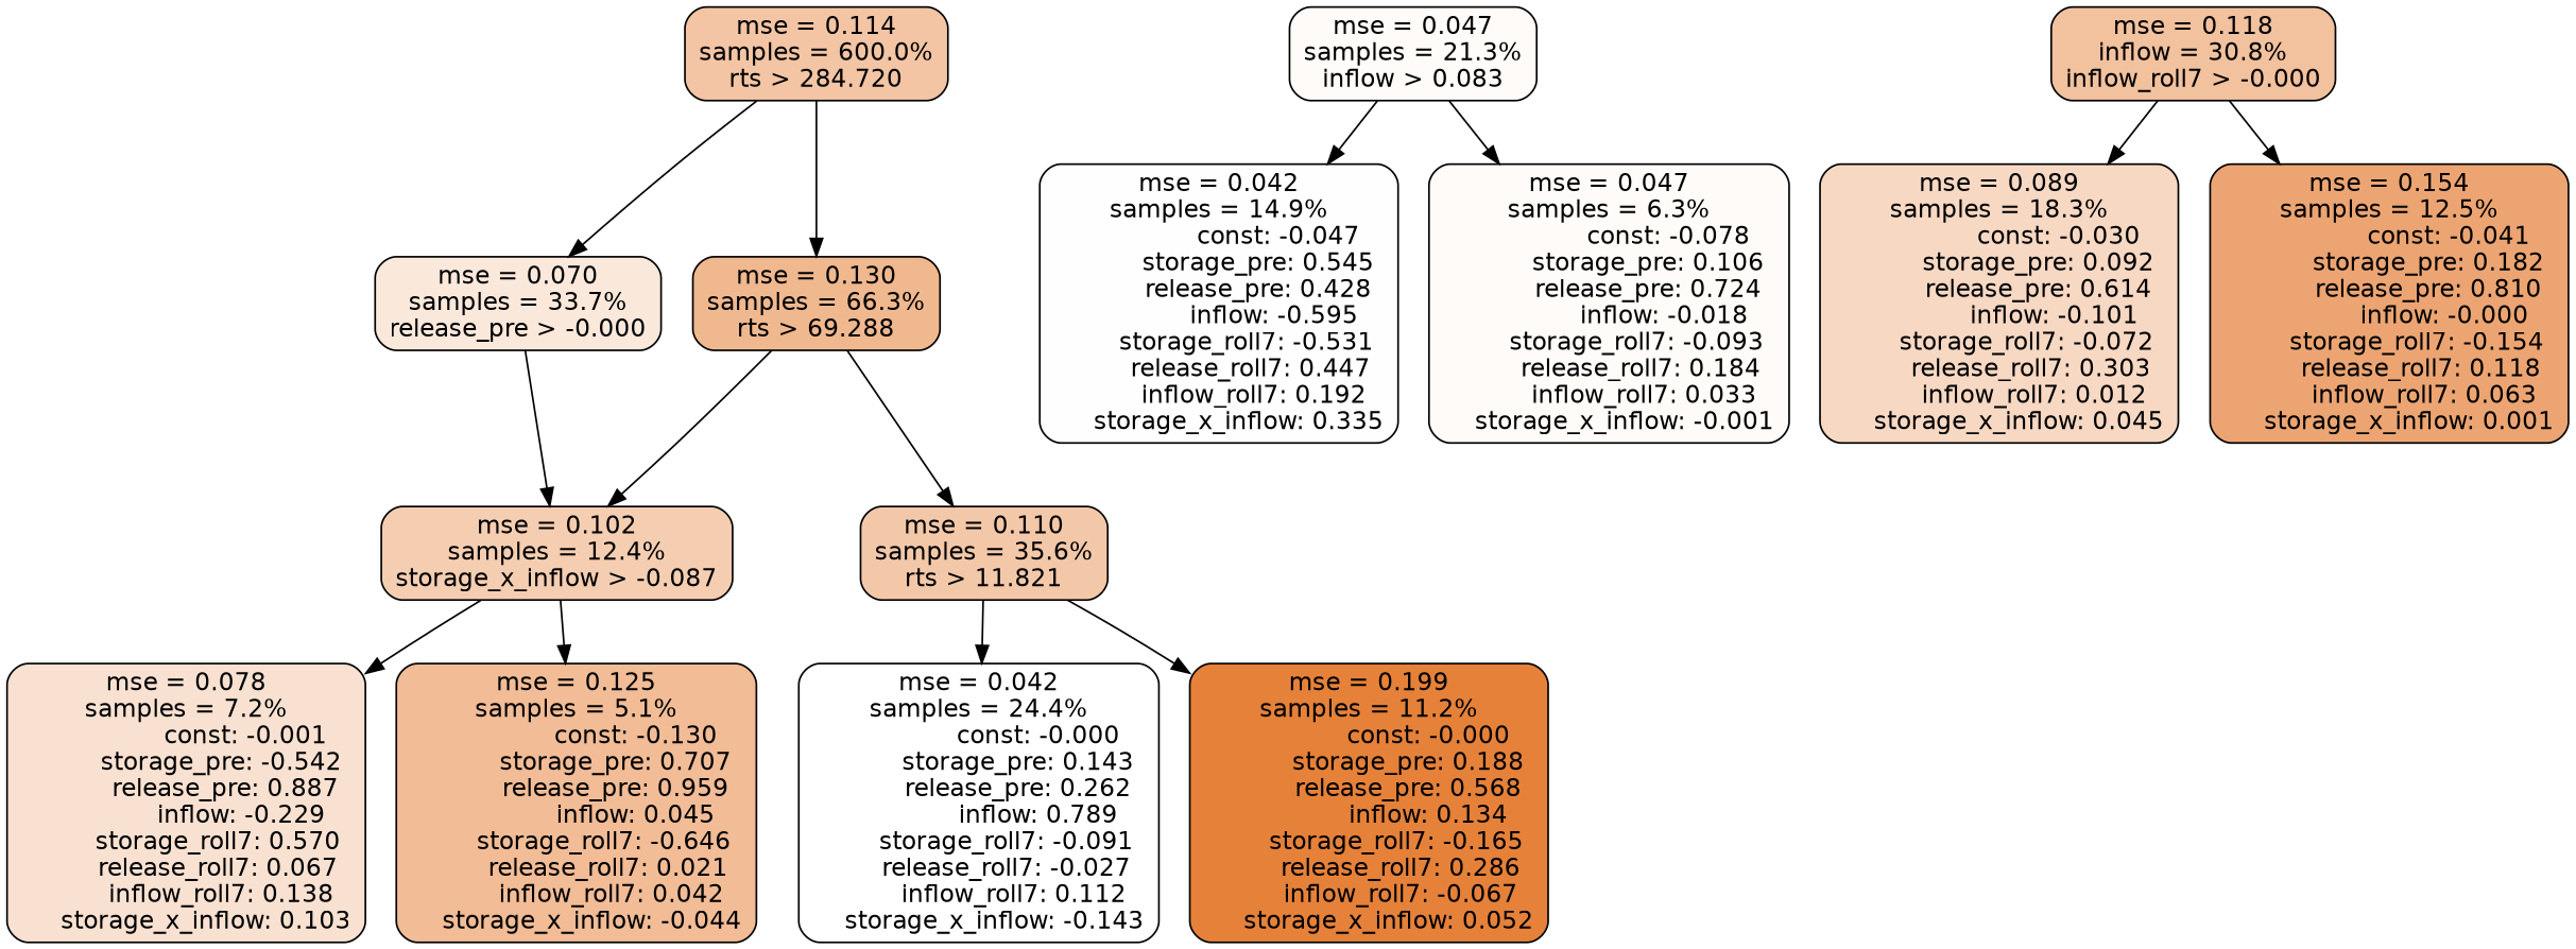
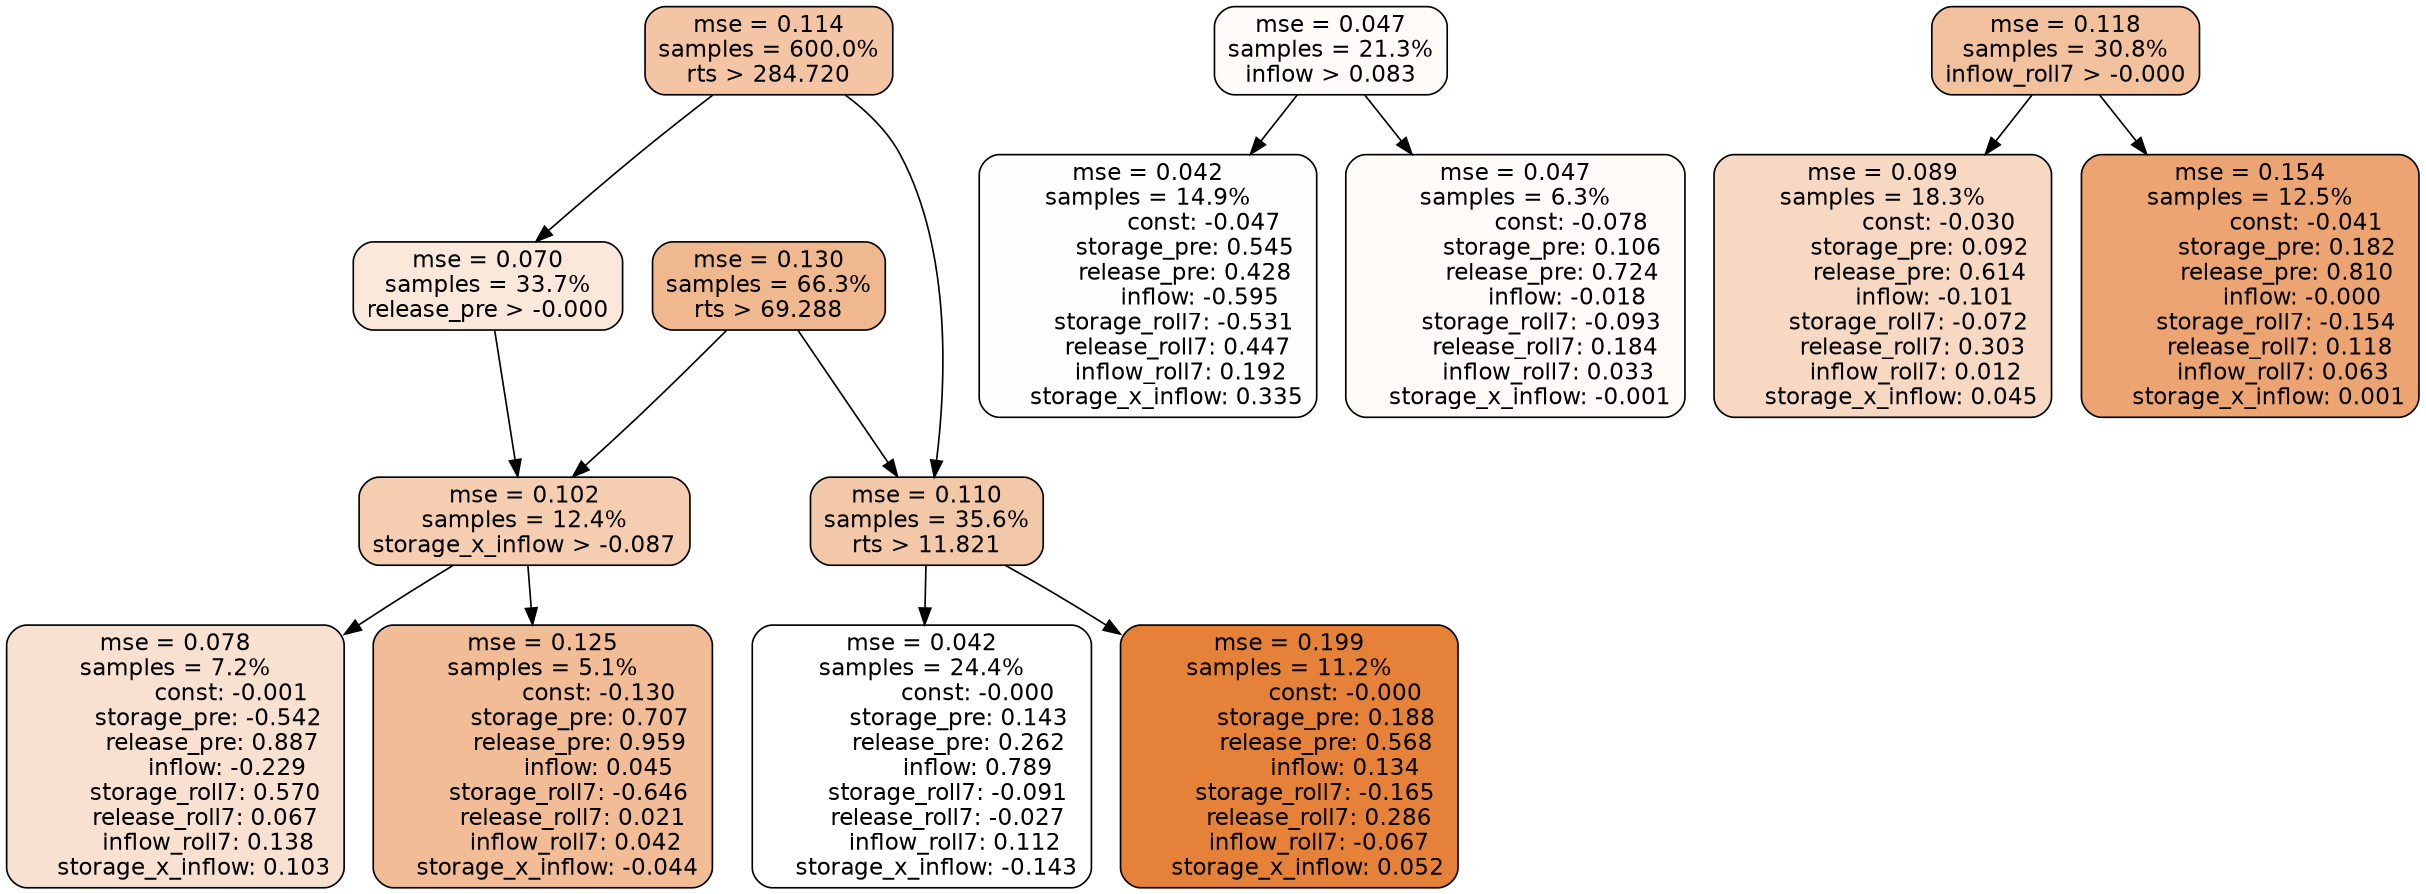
  digraph {
    node [color=black fontname=helvetica shape=rectangle style="filled, rounded"]
    edge [fontname=helvetica]
    n1 [fillcolor="#f3c5a4" label="mse = 0.114\nsamples = 600.0%\nrts > 284.720"]
    n2 [fillcolor="#fae8db" label="mse = 0.070\nsamples = 33.7%\nrelease_pre > -0.000"]
    n3 [fillcolor="#f0b88f" label="mse = 0.130\nsamples = 66.3%\nrts > 69.288"]
    n4 [fillcolor="#f5ceb2" label="mse = 0.102\nsamples = 12.4%\nstorage_x_inflow > -0.087"]
    n5 [fillcolor="#f3c8a9" label="mse = 0.110\nsamples = 35.6%\nrts > 11.821"]
    n6 [fillcolor="#fefbf9" label="mse = 0.047\nsamples = 21.3%\ninflow > 0.083"]
    n7 [fillcolor="#fefefe" label="mse = 0.042\nsamples = 14.9%\n               const: -0.047\n          storage_pre: 0.545\n          release_pre: 0.428\n              inflow: -0.595\n       storage_roll7: -0.531\n        release_roll7: 0.447\n         inflow_roll7: 0.192\n     storage_x_inflow: 0.335"]
    n8 [fillcolor="#fefbf8" label="mse = 0.047\nsamples = 6.3%\n               const: -0.078\n          storage_pre: 0.106\n          release_pre: 0.724\n              inflow: -0.018\n       storage_roll7: -0.093\n        release_roll7: 0.184\n         inflow_roll7: 0.033\n    storage_x_inflow: -0.001"]
    n9 [fillcolor="#f8e1d1" label="mse = 0.078\nsamples = 7.2%\n               const: -0.001\n         storage_pre: -0.542\n          release_pre: 0.887\n              inflow: -0.229\n        storage_roll7: 0.570\n        release_roll7: 0.067\n         inflow_roll7: 0.138\n     storage_x_inflow: 0.103"]
    n10 [fillcolor="#f1bc96" label="mse = 0.125\nsamples = 5.1%\n               const: -0.130\n          storage_pre: 0.707\n          release_pre: 0.959\n               inflow: 0.045\n       storage_roll7: -0.646\n        release_roll7: 0.021\n         inflow_roll7: 0.042\n    storage_x_inflow: -0.044"]
    n11 [fillcolor="#ffffff" label="mse = 0.042\nsamples = 24.4%\n               const: -0.000\n          storage_pre: 0.143\n          release_pre: 0.262\n               inflow: 0.789\n       storage_roll7: -0.091\n       release_roll7: -0.027\n         inflow_roll7: 0.112\n    storage_x_inflow: -0.143"]
    n12 [fillcolor="#e58139" label="mse = 0.199\nsamples = 11.2%\n               const: -0.000\n          storage_pre: 0.188\n          release_pre: 0.568\n               inflow: 0.134\n       storage_roll7: -0.165\n        release_roll7: 0.286\n        inflow_roll7: -0.067\n     storage_x_inflow: 0.052"]
-   n13 [fillcolor="#f2c19e" label="mse = 0.118\ninflow = 30.8%\ninflow_roll7 > -0.000"]
+   n13 [fillcolor="#f2c19e" label="mse = 0.118\nsamples = 30.8%\ninflow_roll7 > -0.000"]
    n14 [fillcolor="#f7d8c3" label="mse = 0.089\nsamples = 18.3%\n               const: -0.030\n          storage_pre: 0.092\n          release_pre: 0.614\n              inflow: -0.101\n       storage_roll7: -0.072\n        release_roll7: 0.303\n         inflow_roll7: 0.012\n     storage_x_inflow: 0.045"]
    n15 [fillcolor="#eca572" label="mse = 0.154\nsamples = 12.5%\n               const: -0.041\n          storage_pre: 0.182\n          release_pre: 0.810\n              inflow: -0.000\n       storage_roll7: -0.154\n        release_roll7: 0.118\n         inflow_roll7: 0.063\n     storage_x_inflow: 0.001"]
    n1 -> n2
-   n1 -> n3
+   n1 -> n5
    n2 -> n4
    n3 -> n4
    n3 -> n5
    n4 -> n9
    n4 -> n10
    n5 -> n11
    n5 -> n12
    n6 -> n7
    n6 -> n8
    n13 -> n14
    n13 -> n15
  }
